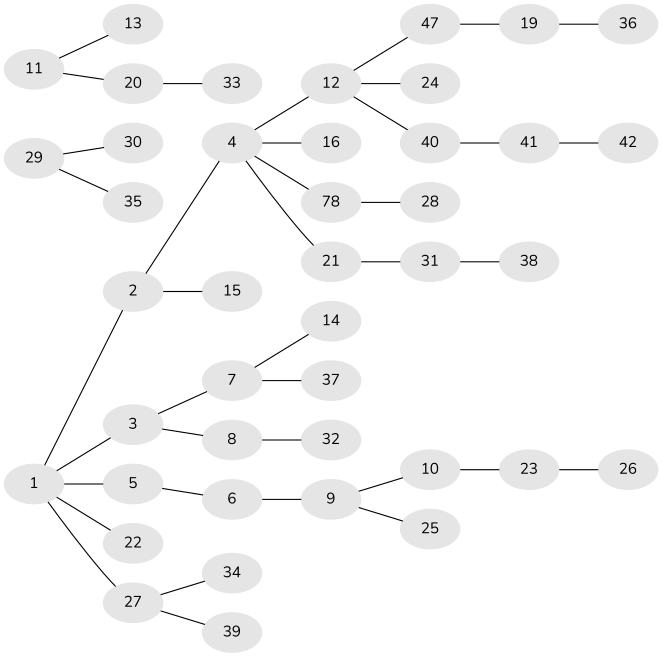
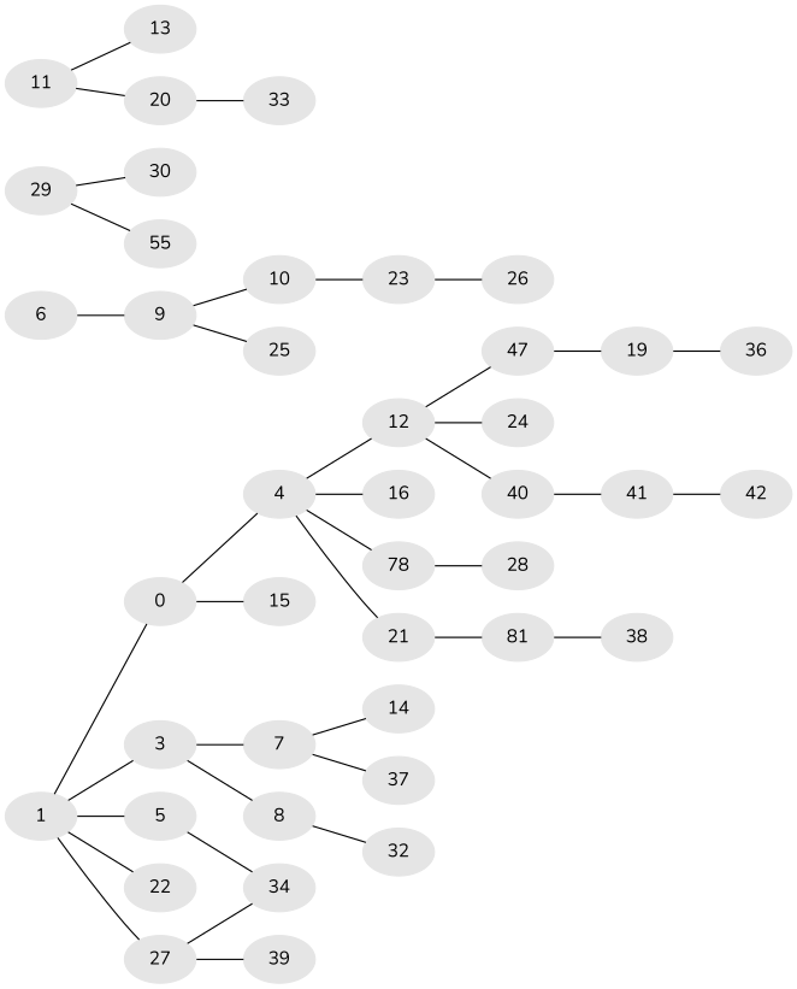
  graph {
    fontname=Nunito
    rankdir=LR
    node [color=gray90 fontname=Nunito style=filled]
    edge [fontname=Nunito weight=1.0]
    1
-   2
+   2 [label=0]
    3
    5
    22
    27
    4
    15
    7
    8
    6
    34
    39
    12
    16
    n16 [label=78]
    21
    14
    37
    32
    n21 [label=47]
    24
    40
    28
-   31
+   31 [label=81]
    9
    29
    30
-   35
+   35 [label=55]
    10
    25
    23
    11
    13
    20
    26
    33
    19
    41
    36
    38
    42
    1 -- 2
    1 -- 3
    1 -- 5
    1 -- 22
    1 -- 27
    2 -- 4
    2 -- 15
    3 -- 7
    3 -- 8
-   5 -- 6
+   5 -- 34
    27 -- 34
    27 -- 39
    4 -- 12 [weight=2.0]
    4 -- 16 [weight=2.0]
    4 -- n16
    4 -- 21
    7 -- 14
    7 -- 37
    8 -- 32
    6 -- 9 [weight=2.0]
    12 -- n21
    12 -- 24
    12 -- 40
    n16 -- 28
    21 -- 31
    n21 -- 19
    40 -- 41
    31 -- 38
    9 -- 10
    9 -- 25
    29 -- 30
    29 -- 35
    10 -- 23
    23 -- 26 [weight=4.0]
    11 -- 13
    11 -- 20
    20 -- 33
    19 -- 36
    41 -- 42
  }
